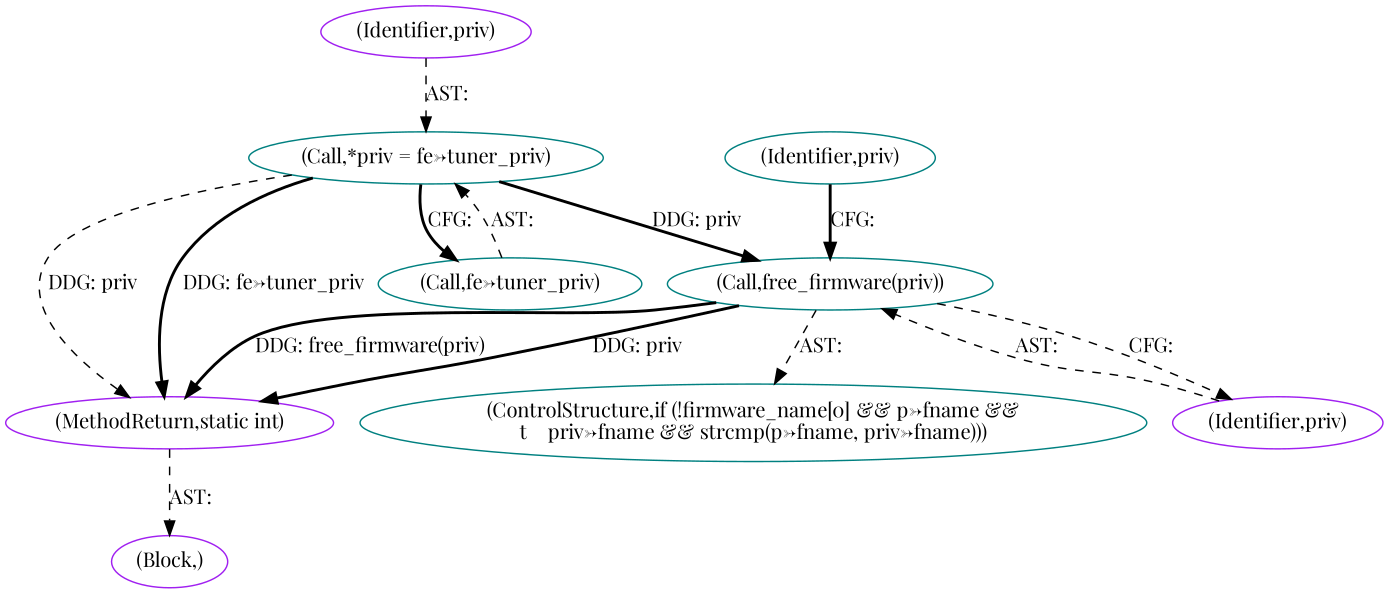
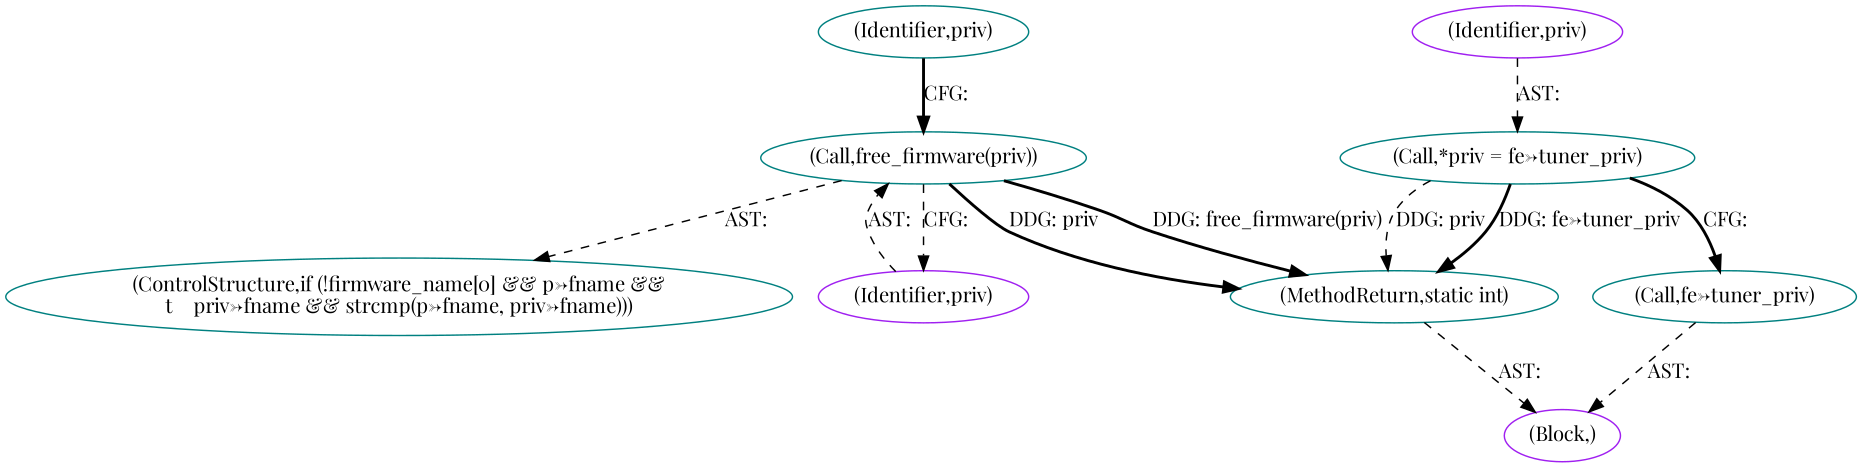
  digraph {
    fontname="Playfair Display"
    node [color=teal fontname="Playfair Display"]
    edge [fontname="Playfair Display" style=dashed]
    n1 [label="(Call,*priv = fe->tuner_priv)"]
    n2 [label="(Call,free_firmware(priv))"]
    n3 [label="(Call,fe->tuner_priv)"]
-   n4 [color=purple label="(MethodReturn,static int)"]
+   n4 [label="(MethodReturn,static int)"]
    n5 [color=purple label="(Identifier,priv)"]
    n6 [label="(ControlStructure,if (!firmware_name[0] && p->fname &&\n\t    priv->fname && strcmp(p->fname, priv->fname)))"]
    n7 [color=purple label="(Block,)"]
    n8 [label="(Identifier,priv)"]
    n9 [color=purple label="(Identifier,priv)"]
-   n1 -> n2 [label="DDG: priv" style=bold]
    n1 -> n3 [label="CFG: " style=bold]
    n1 -> n4 [label="DDG: priv"]
    n1 -> n4 [label="DDG: fe->tuner_priv" style=bold]
    n2 -> n4 [label="DDG: priv" style=bold]
    n2 -> n4 [label="DDG: free_firmware(priv)" style=bold]
    n2 -> n5 [label="CFG: "]
    n2 -> n6 [label="AST: "]
-   n3 -> n1 [label="AST: "]
+   n3 -> n7 [label="AST: "]
    n4 -> n7 [label="AST: "]
    n5 -> n2 [label="AST: "]
    n8 -> n2 [label="CFG: " style=bold]
    n9 -> n1 [label="AST: "]
  }
